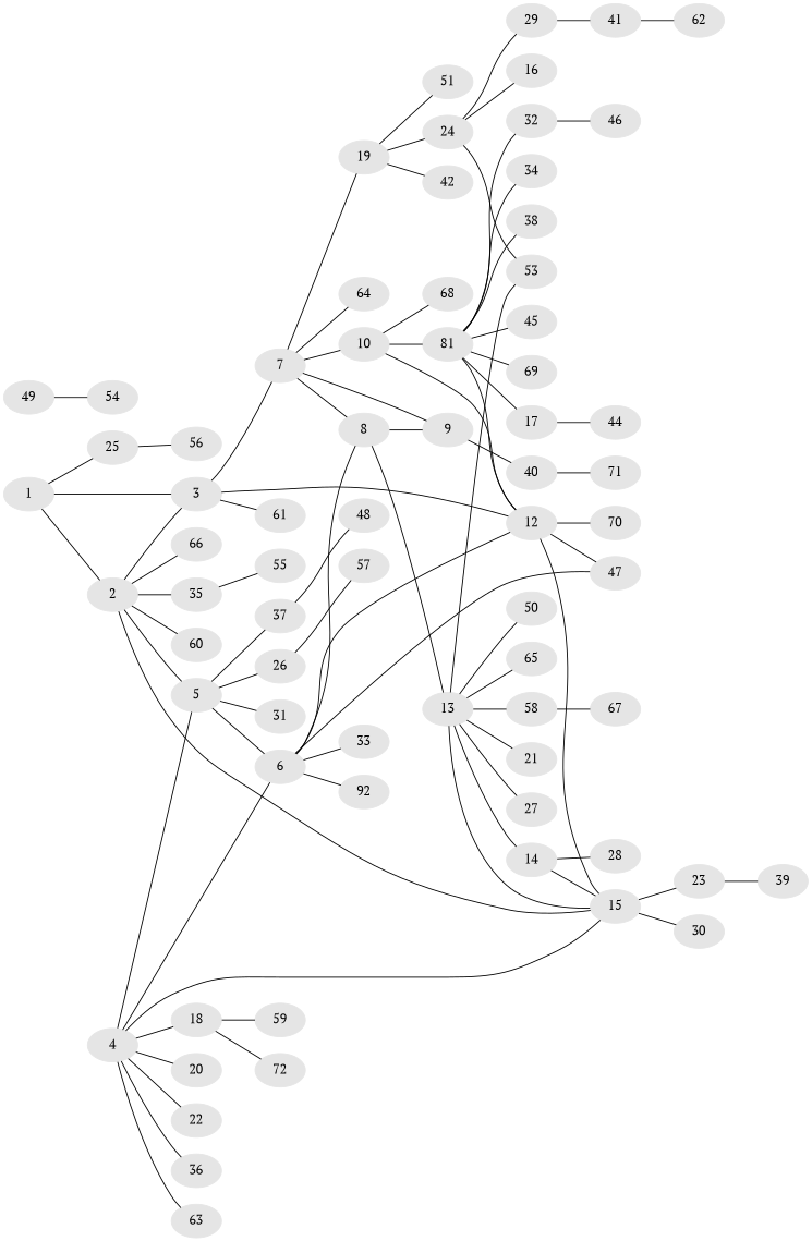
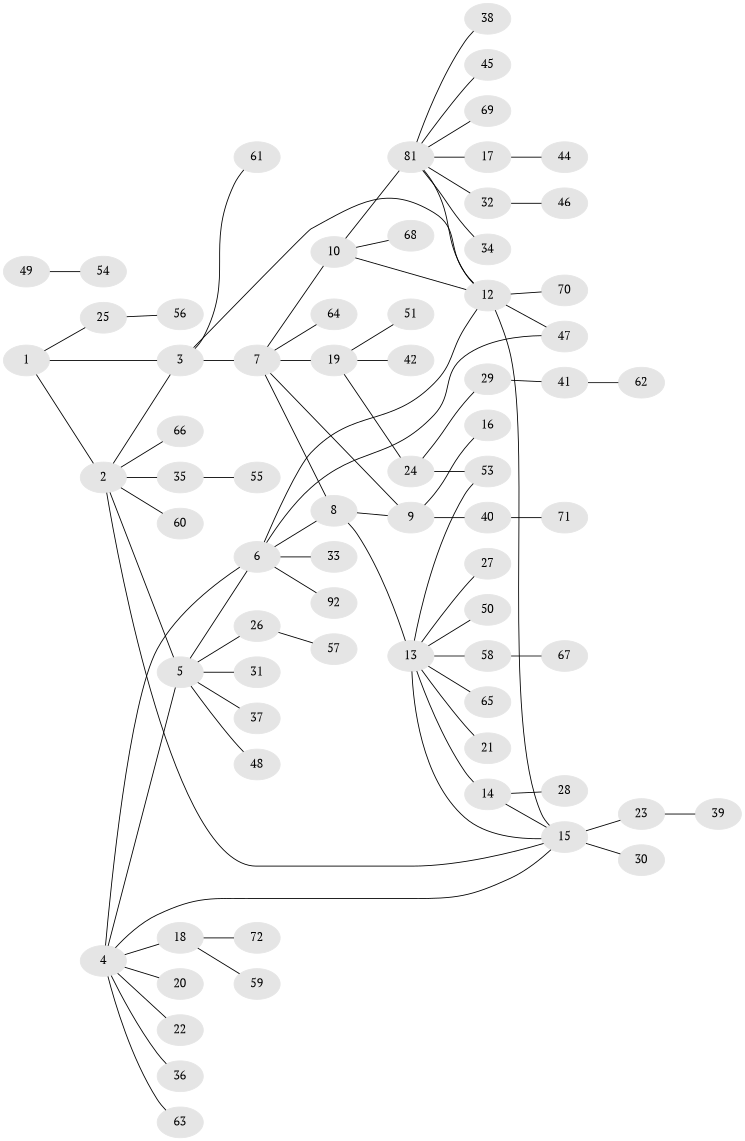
  graph {
    fontname="PT Serif"
    rankdir=LR
    node [color=gray90 fontname="PT Serif" style=filled]
    edge [fontname="PT Serif"]
    1
    2
    3
    25
    5
    15
    35
    60
    66
    7
    12
    61
    56
    6
    26
    31
    37
    48
    23
    30
    55
    8
    9
    10
    19
    64
    47
    70
    4
    18
    20
    22
    36
    63
    33
    n36 [label=92]
    59
    72
    57
    13
    16
    40
    n43 [label=81]
    68
    24
    42
    51
    14
    21
    27
    50
    53
    58
    65
    71
    17
    32
    34
    38
    45
    69
    44
    46
    28
    67
    39
    29
    41
    62
    49
    54
    1 -- 2
    1 -- 3
    1 -- 25
    2 -- 3
    2 -- 5
    2 -- 15
    2 -- 35
    2 -- 60
    2 -- 66
    3 -- 7
    3 -- 12
    3 -- 61
    25 -- 56
    5 -- 6
    5 -- 26
    5 -- 31
    5 -- 37
-   37 -- 48
+   5 -- 48
    15 -- 23
    15 -- 30
    35 -- 55
    7 -- 8
    7 -- 9
    7 -- 10
    7 -- 19
    7 -- 64
    12 -- 15
    12 -- 47
    12 -- 70
    6 -- 12
    6 -- 8
    6 -- 47
    6 -- 33
    6 -- n36
    26 -- 57
    23 -- 39
    8 -- 9
    8 -- 13
-   24 -- 16
+   9 -- 16
    9 -- 40
    10 -- 12
    10 -- n43
    10 -- 68
    19 -- 24
    19 -- 42
    19 -- 51
    4 -- 5
    4 -- 15
    4 -- 6
    4 -- 18
    4 -- 20
    4 -- 22
    4 -- 36
    4 -- 63
    18 -- 59
    18 -- 72
    13 -- 15
    13 -- 14
    13 -- 21
    13 -- 27
    13 -- 50
    13 -- 53
    13 -- 58
    13 -- 65
    40 -- 71
    n43 -- 12
    n43 -- 17
    n43 -- 32
    n43 -- 34
    n43 -- 38
    n43 -- 45
    n43 -- 69
    24 -- 53
    24 -- 29
    14 -- 15
    14 -- 28
    58 -- 67
    17 -- 44
    32 -- 46
    29 -- 41
    41 -- 62
    49 -- 54
  }
